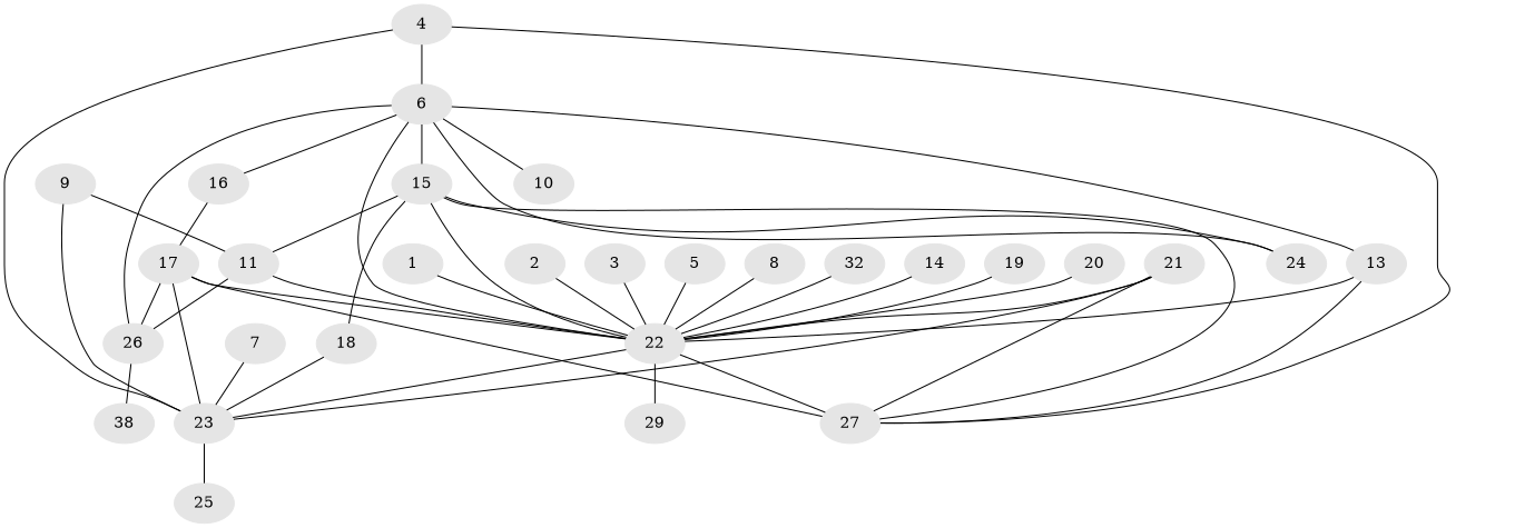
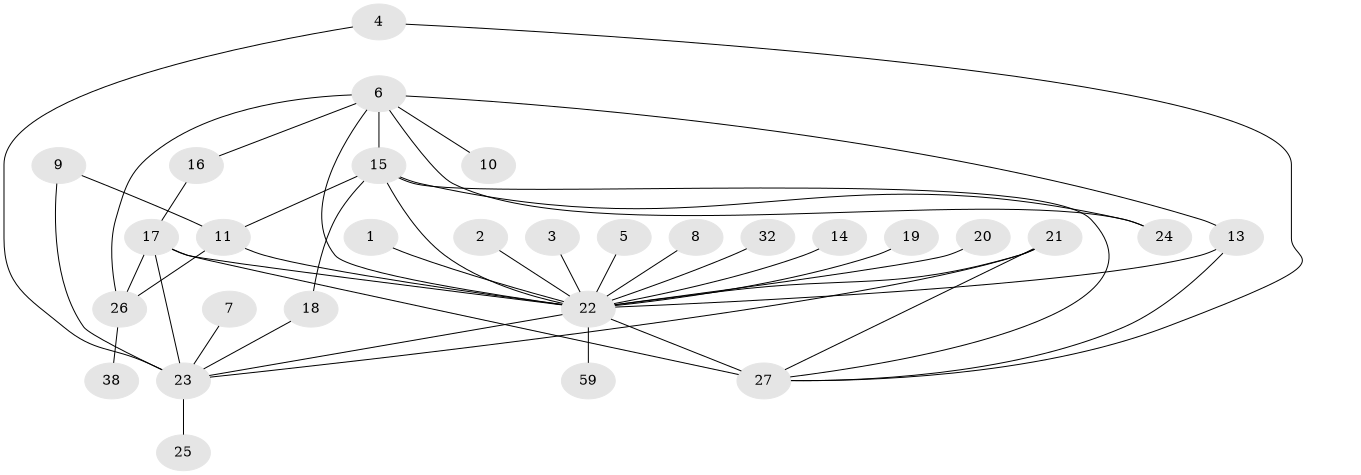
  graph {
    fontname="DejaVu Serif"
    node [color=gray90 fontname="DejaVu Serif" style=filled]
    edge [fontname="DejaVu Serif" weight=1.0]
    1
    22
    23
    27
-   29
+   29 [label=59]
    2
    3
    4
    6
    10
    13
    15
    16
    24
    26
    25
    5
    11
    18
    17
    n21 [label=38]
    7
    8
    9
    n25 [label=32]
    14
    19
    20
    21
    1 -- 22
    22 -- 23
    22 -- 27 [weight=2.0]
    22 -- 29
    23 -- 25
    2 -- 22
    3 -- 22
    4 -- 23
    4 -- 27
-   4 -- 6
    6 -- 22
    6 -- 10
    6 -- 13
    6 -- 15
    6 -- 16
    6 -- 24
    6 -- 26
    13 -- 22 [weight=2.0]
    13 -- 27
    15 -- 22 [weight=2.0]
    15 -- 27
    15 -- 24 [weight=2.0]
    15 -- 11 [weight=3.0]
    15 -- 18
    16 -- 17
    26 -- n21
    5 -- 22
    11 -- 22
    11 -- 26
    18 -- 23
    17 -- 22 [weight=3.0]
    17 -- 23 [weight=3.0]
    17 -- 27 [weight=2.0]
    17 -- 26 [weight=2.0]
    7 -- 23
    8 -- 22
    9 -- 23
    9 -- 11
    n25 -- 22
    14 -- 22
    19 -- 22
    20 -- 22
    21 -- 22
    21 -- 23
    21 -- 27
  }
